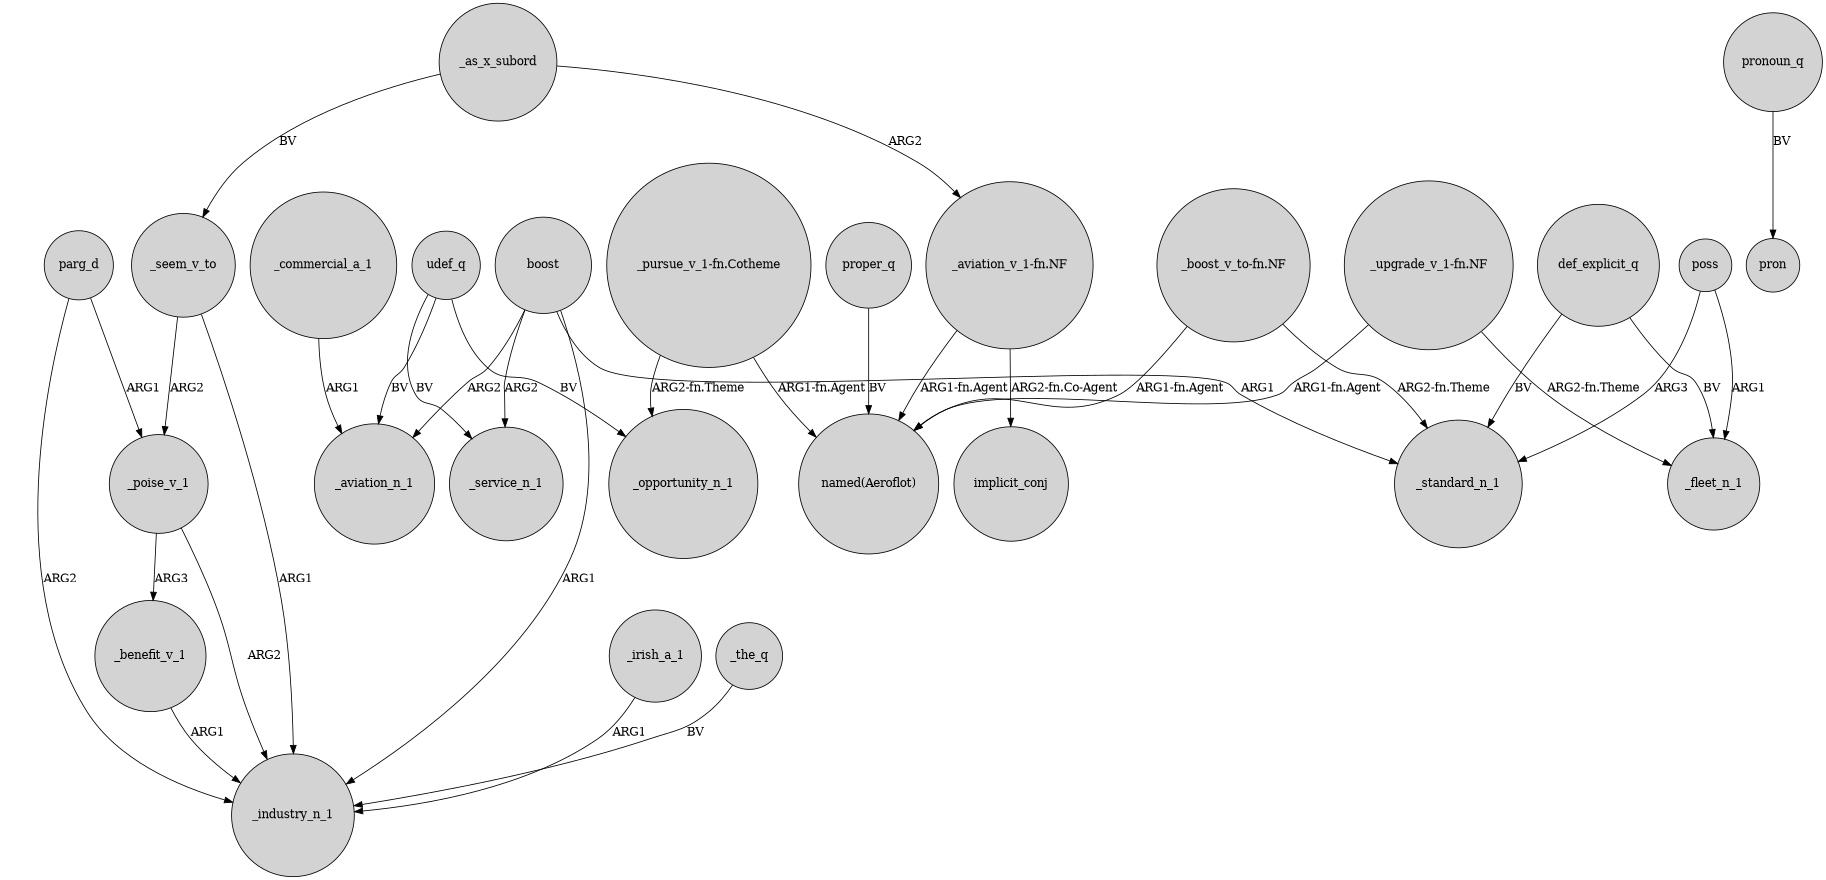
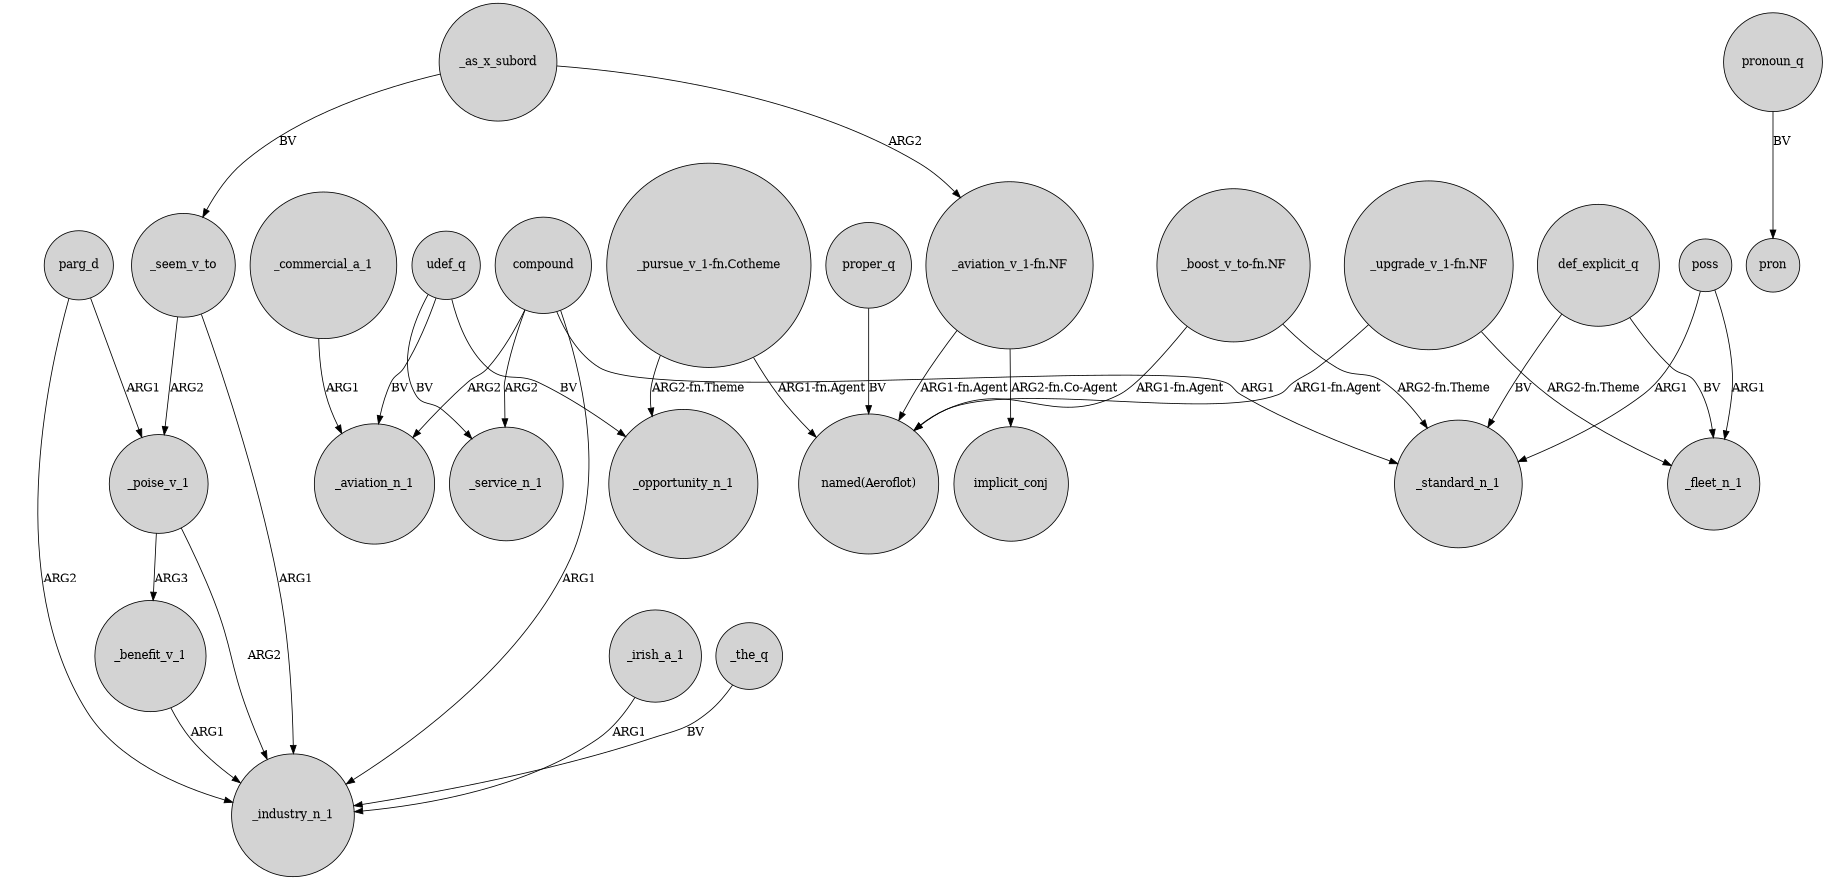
  digraph {
    node [shape=circle style=filled]
    parg_d
    _industry_n_1
    _poise_v_1
    _benefit_v_1
    _irish_a_1
    _as_x_subord
    _seem_v_to
    n8 [label="_aviation_v_1-fn.NF"]
    "named(Aeroflot)"
    implicit_conj
-   compound [label=boost]
+   compound
    _service_n_1
    _standard_n_1
    _aviation_n_1
    def_explicit_q
    _fleet_n_1
    poss
    "_boost_v_to-fn.NF"
    _commercial_a_1
    "_pursue_v_1-fn.Cotheme"
    _opportunity_n_1
    _the_q
    udef_q
    pronoun_q
    pron
    proper_q
    "_upgrade_v_1-fn.NF"
    parg_d -> _industry_n_1 [label=ARG2]
    parg_d -> _poise_v_1 [label=ARG1]
    _poise_v_1 -> _industry_n_1 [label=ARG2]
    _poise_v_1 -> _benefit_v_1 [label=ARG3]
    _benefit_v_1 -> _industry_n_1 [label=ARG1]
    _irish_a_1 -> _industry_n_1 [label=ARG1]
    _as_x_subord -> _seem_v_to [label=BV]
    _as_x_subord -> n8 [label=ARG2]
    _seem_v_to -> _industry_n_1 [label=ARG1]
    _seem_v_to -> _poise_v_1 [label=ARG2]
    n8 -> "named(Aeroflot)" [label="ARG1-fn.Agent"]
    n8 -> implicit_conj [label="ARG2-fn.Co-Agent"]
    compound -> _industry_n_1 [label=ARG1]
    compound -> _service_n_1 [label=ARG2]
    compound -> _standard_n_1 [label=ARG1]
    compound -> _aviation_n_1 [label=ARG2]
    def_explicit_q -> _standard_n_1 [label=BV]
    def_explicit_q -> _fleet_n_1 [label=BV]
-   poss -> _standard_n_1 [label=ARG3]
+   poss -> _standard_n_1 [label=ARG1]
    poss -> _fleet_n_1 [label=ARG1]
    "_boost_v_to-fn.NF" -> "named(Aeroflot)" [label="ARG1-fn.Agent"]
    "_boost_v_to-fn.NF" -> _standard_n_1 [label="ARG2-fn.Theme"]
    _commercial_a_1 -> _aviation_n_1 [label=ARG1]
    "_pursue_v_1-fn.Cotheme" -> "named(Aeroflot)" [label="ARG1-fn.Agent"]
    "_pursue_v_1-fn.Cotheme" -> _opportunity_n_1 [label="ARG2-fn.Theme"]
    _the_q -> _industry_n_1 [label=BV]
    udef_q -> _service_n_1 [label=BV]
    udef_q -> _aviation_n_1 [label=BV]
    udef_q -> _opportunity_n_1 [label=BV]
    pronoun_q -> pron [label=BV]
    proper_q -> "named(Aeroflot)" [label=BV]
    "_upgrade_v_1-fn.NF" -> "named(Aeroflot)" [label="ARG1-fn.Agent"]
    "_upgrade_v_1-fn.NF" -> _fleet_n_1 [label="ARG2-fn.Theme"]
  }
